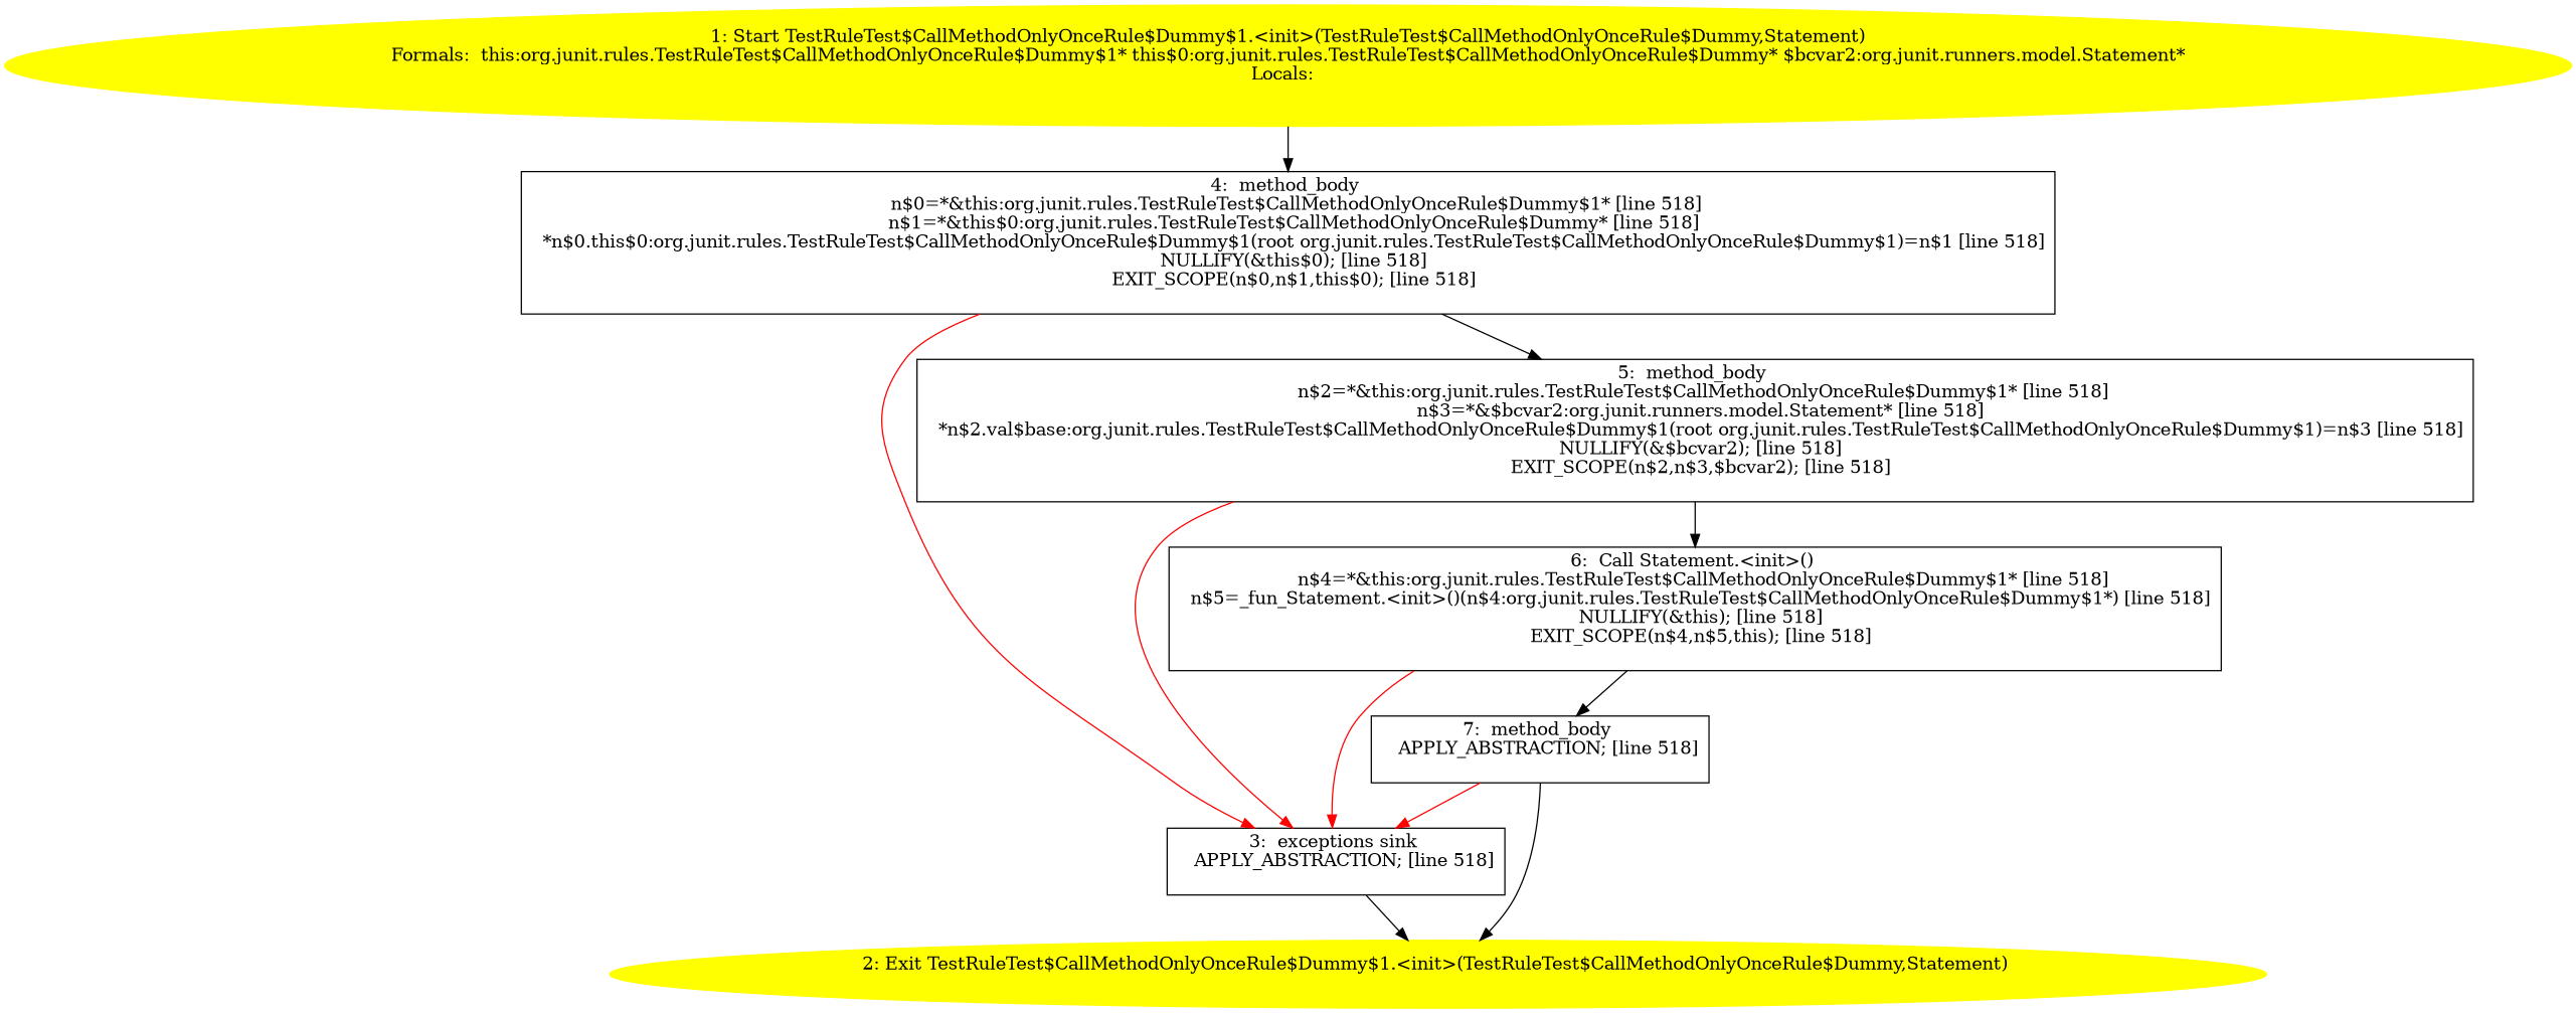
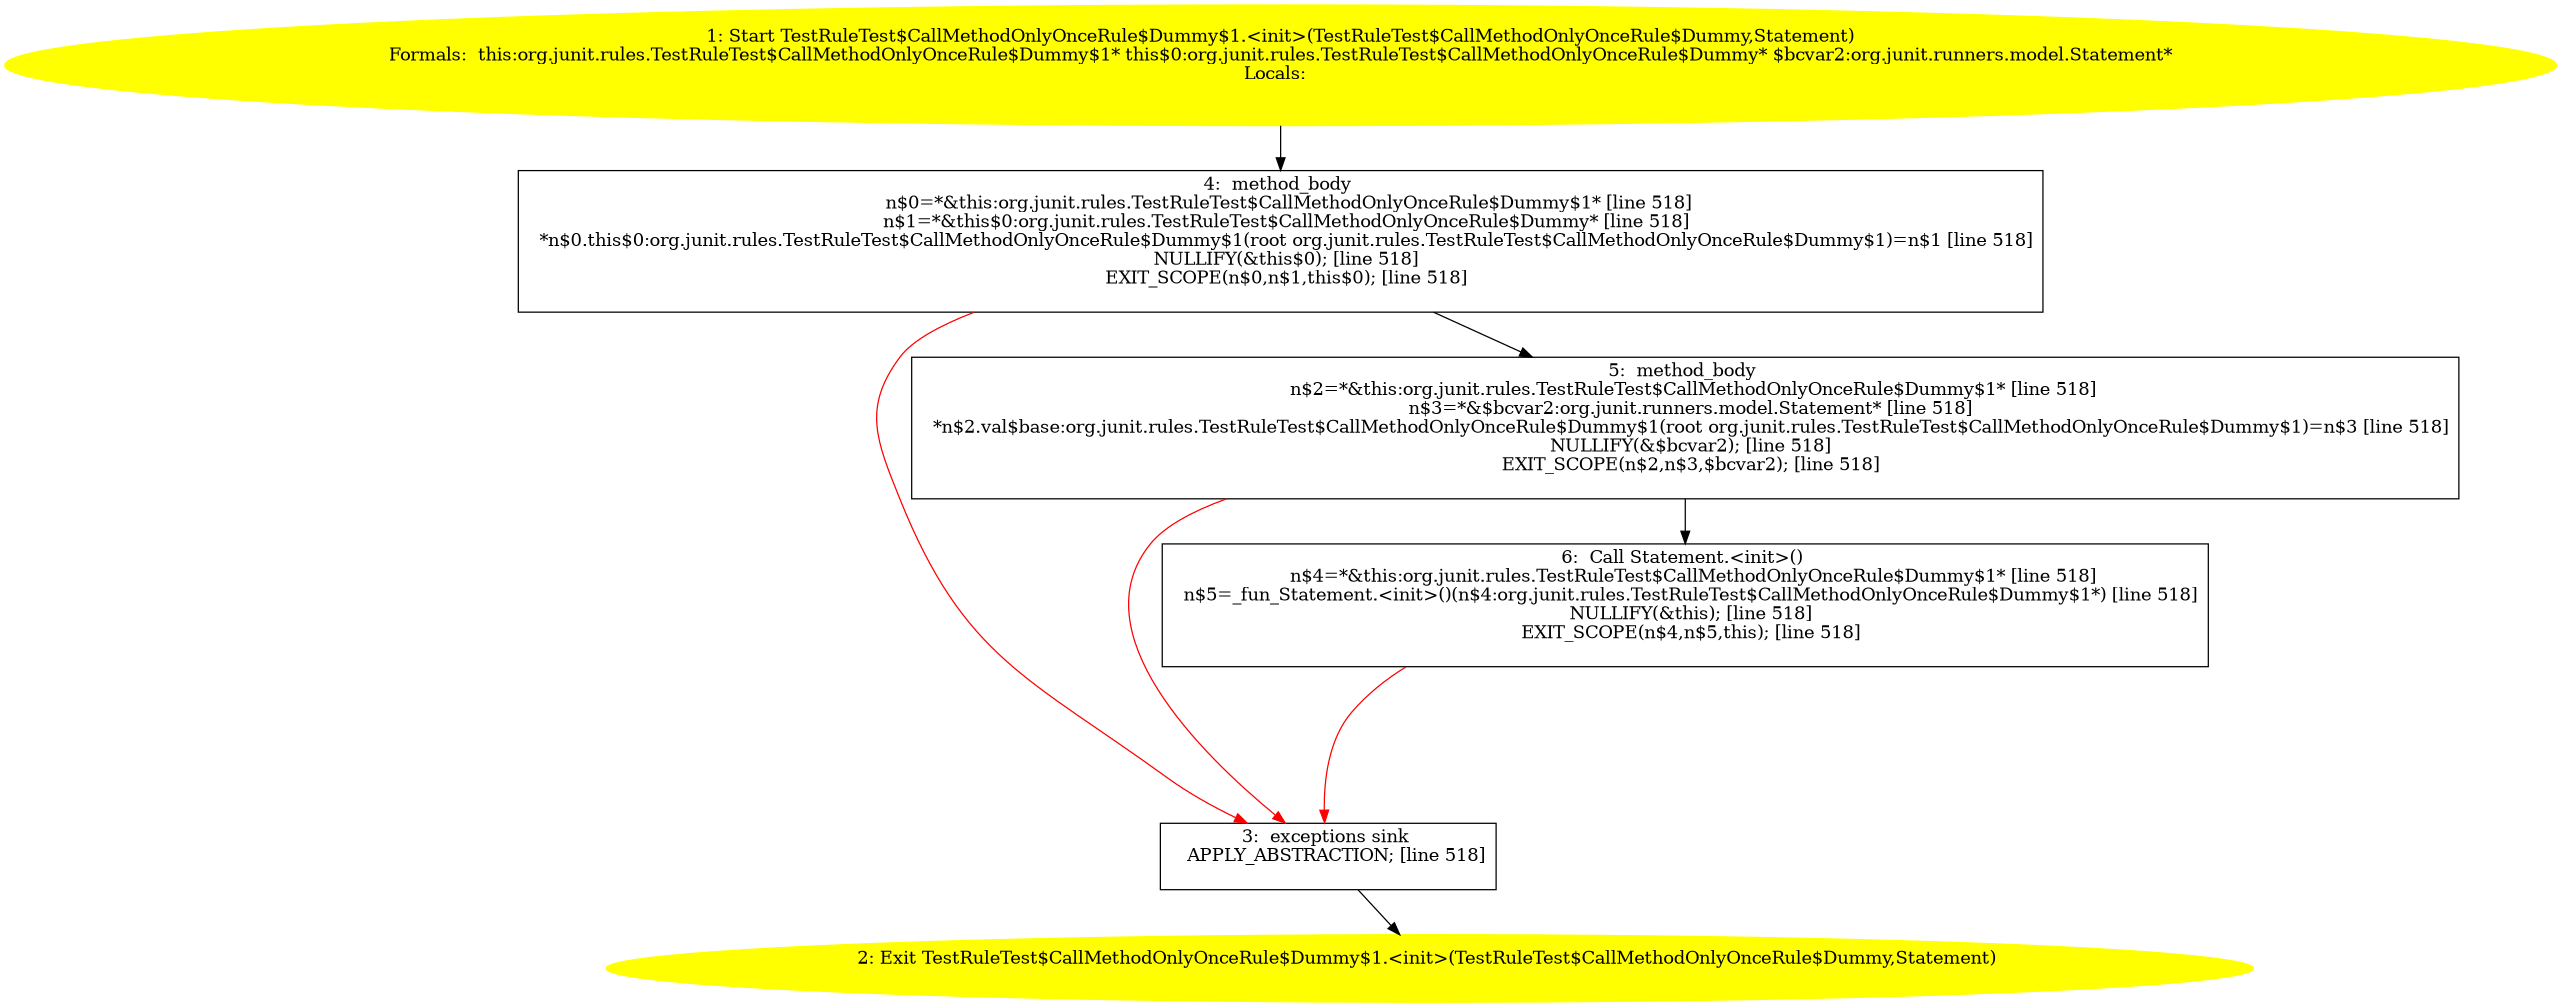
  digraph {
    node [shape=box]
    n1 [color=yellow label="1: Start TestRuleTest$CallMethodOnlyOnceRule$Dummy$1.<init>(TestRuleTest$CallMethodOnlyOnceRule$Dummy,Statement)\nFormals:  this:org.junit.rules.TestRuleTest$CallMethodOnlyOnceRule$Dummy$1* this$0:org.junit.rules.TestRuleTest$CallMethodOnlyOnceRule$Dummy* $bcvar2:org.junit.runners.model.Statement*\nLocals:  \n  " style=filled shape=""]
    n2 [label="4:  method_body \n   n$0=*&this:org.junit.rules.TestRuleTest$CallMethodOnlyOnceRule$Dummy$1* [line 518]\n  n$1=*&this$0:org.junit.rules.TestRuleTest$CallMethodOnlyOnceRule$Dummy* [line 518]\n  *n$0.this$0:org.junit.rules.TestRuleTest$CallMethodOnlyOnceRule$Dummy$1(root org.junit.rules.TestRuleTest$CallMethodOnlyOnceRule$Dummy$1)=n$1 [line 518]\n  NULLIFY(&this$0); [line 518]\n  EXIT_SCOPE(n$0,n$1,this$0); [line 518]\n "]
    n3 [label="3:  exceptions sink \n   APPLY_ABSTRACTION; [line 518]\n "]
    n4 [label="5:  method_body \n   n$2=*&this:org.junit.rules.TestRuleTest$CallMethodOnlyOnceRule$Dummy$1* [line 518]\n  n$3=*&$bcvar2:org.junit.runners.model.Statement* [line 518]\n  *n$2.val$base:org.junit.rules.TestRuleTest$CallMethodOnlyOnceRule$Dummy$1(root org.junit.rules.TestRuleTest$CallMethodOnlyOnceRule$Dummy$1)=n$3 [line 518]\n  NULLIFY(&$bcvar2); [line 518]\n  EXIT_SCOPE(n$2,n$3,$bcvar2); [line 518]\n "]
    n5 [color=yellow label="2: Exit TestRuleTest$CallMethodOnlyOnceRule$Dummy$1.<init>(TestRuleTest$CallMethodOnlyOnceRule$Dummy,Statement) \n  " style=filled shape=""]
    n6 [label="6:  Call Statement.<init>() \n   n$4=*&this:org.junit.rules.TestRuleTest$CallMethodOnlyOnceRule$Dummy$1* [line 518]\n  n$5=_fun_Statement.<init>()(n$4:org.junit.rules.TestRuleTest$CallMethodOnlyOnceRule$Dummy$1*) [line 518]\n  NULLIFY(&this); [line 518]\n  EXIT_SCOPE(n$4,n$5,this); [line 518]\n "]
-   n7 [label="7:  method_body \n   APPLY_ABSTRACTION; [line 518]\n "]
    n1 -> n2
    n2 -> n3 [color=red]
    n2 -> n4
    n3 -> n5
    n4 -> n3 [color=red]
    n4 -> n6
    n6 -> n3 [color=red]
-   n6 -> n7
-   n7 -> n3 [color=red]
-   n7 -> n5
  }
